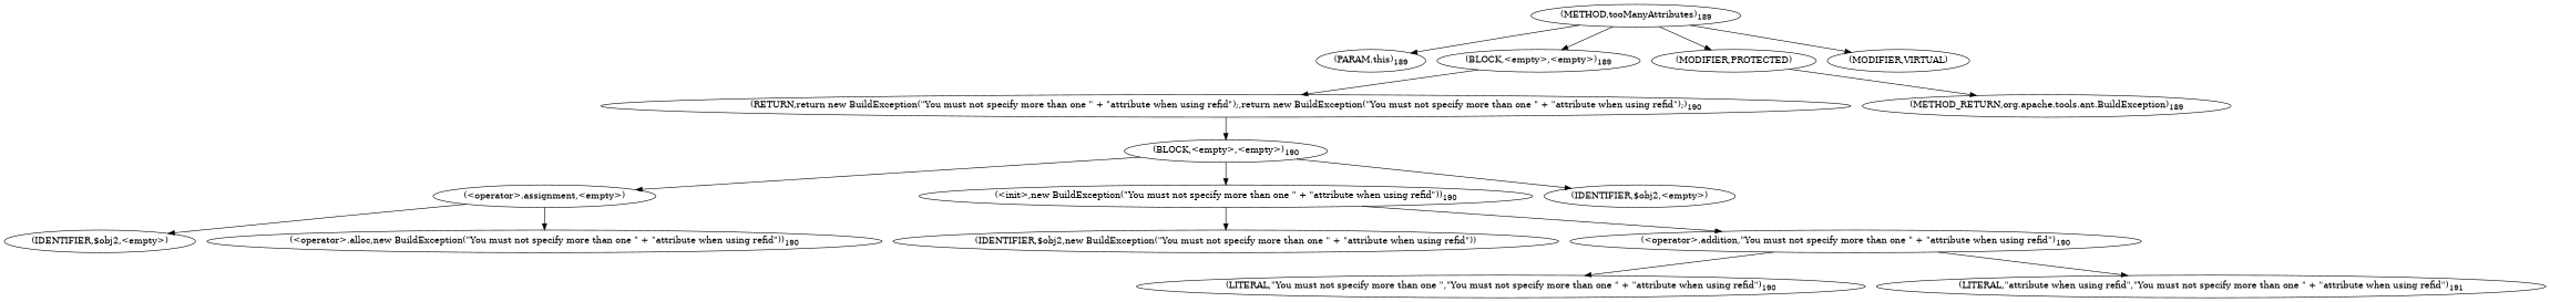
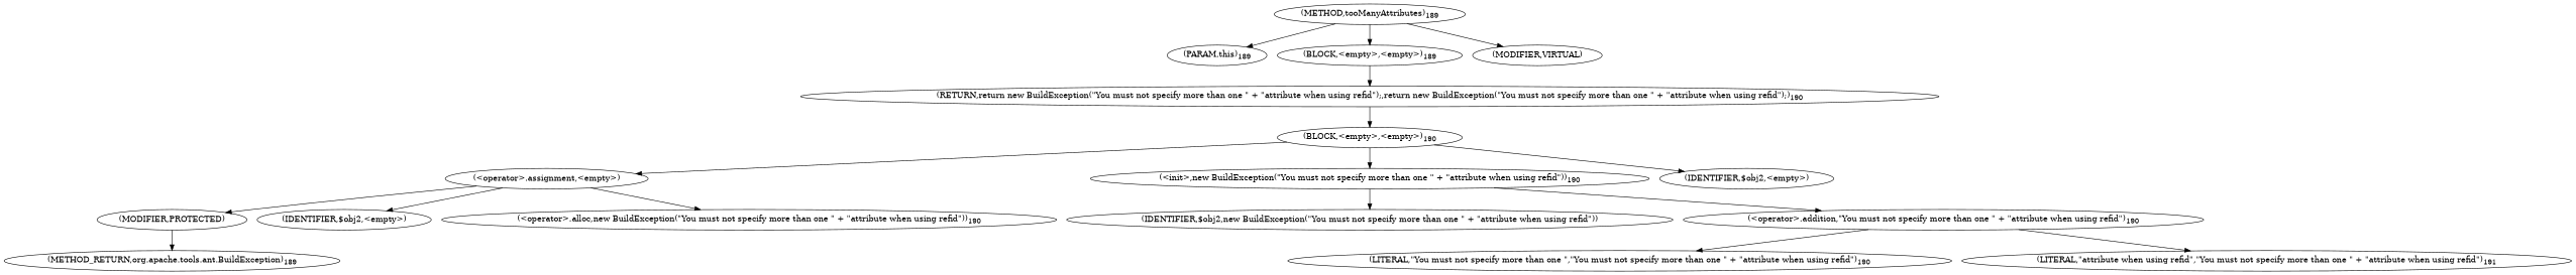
  digraph {
    n1 [label=<(METHOD,tooManyAttributes)<SUB>189</SUB>>]
    n2 [label=<(PARAM,this)<SUB>189</SUB>>]
    n3 [label=<(BLOCK,&lt;empty&gt;,&lt;empty&gt;)<SUB>189</SUB>>]
    n4 [label=<(MODIFIER,PROTECTED)>]
    n5 [label=<(MODIFIER,VIRTUAL)>]
    n6 [label=<(RETURN,return new BuildException(&quot;You must not specify more than one &quot; + &quot;attribute when using refid&quot;);,return new BuildException(&quot;You must not specify more than one &quot; + &quot;attribute when using refid&quot;);)<SUB>190</SUB>>]
    n7 [label=<(METHOD_RETURN,org.apache.tools.ant.BuildException)<SUB>189</SUB>>]
    n8 [label=<(BLOCK,&lt;empty&gt;,&lt;empty&gt;)<SUB>190</SUB>>]
    n9 [label=<(&lt;operator&gt;.assignment,&lt;empty&gt;)>]
    n10 [label=<(&lt;init&gt;,new BuildException(&quot;You must not specify more than one &quot; + &quot;attribute when using refid&quot;))<SUB>190</SUB>>]
    n11 [label=<(IDENTIFIER,$obj2,&lt;empty&gt;)>]
    n12 [label=<(IDENTIFIER,$obj2,&lt;empty&gt;)>]
    n13 [label=<(&lt;operator&gt;.alloc,new BuildException(&quot;You must not specify more than one &quot; + &quot;attribute when using refid&quot;))<SUB>190</SUB>>]
    n14 [label=<(IDENTIFIER,$obj2,new BuildException(&quot;You must not specify more than one &quot; + &quot;attribute when using refid&quot;))>]
    n15 [label=<(&lt;operator&gt;.addition,&quot;You must not specify more than one &quot; + &quot;attribute when using refid&quot;)<SUB>190</SUB>>]
    n16 [label=<(LITERAL,&quot;You must not specify more than one &quot;,&quot;You must not specify more than one &quot; + &quot;attribute when using refid&quot;)<SUB>190</SUB>>]
    n17 [label=<(LITERAL,&quot;attribute when using refid&quot;,&quot;You must not specify more than one &quot; + &quot;attribute when using refid&quot;)<SUB>191</SUB>>]
    n1 -> n2
    n1 -> n3
-   n1 -> n4
+   n9 -> n4
    n1 -> n5
    n3 -> n6
    n4 -> n7
    n6 -> n8
    n8 -> n9
    n8 -> n10
    n8 -> n11
    n9 -> n12
    n9 -> n13
    n10 -> n14
    n10 -> n15
    n15 -> n16
    n15 -> n17
  }
